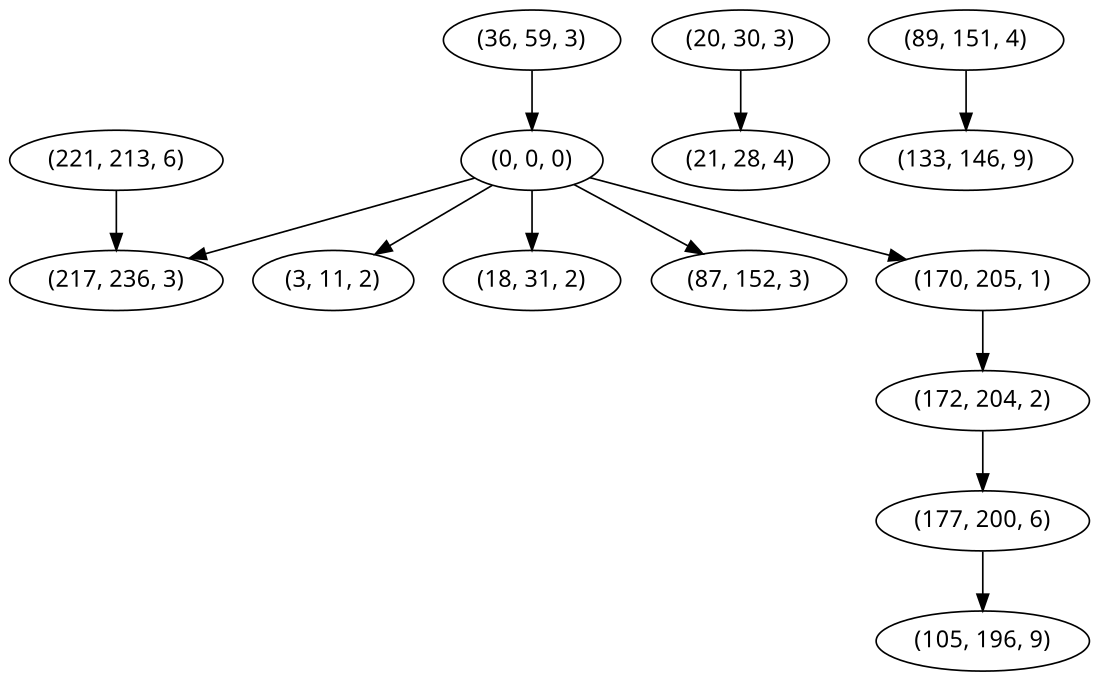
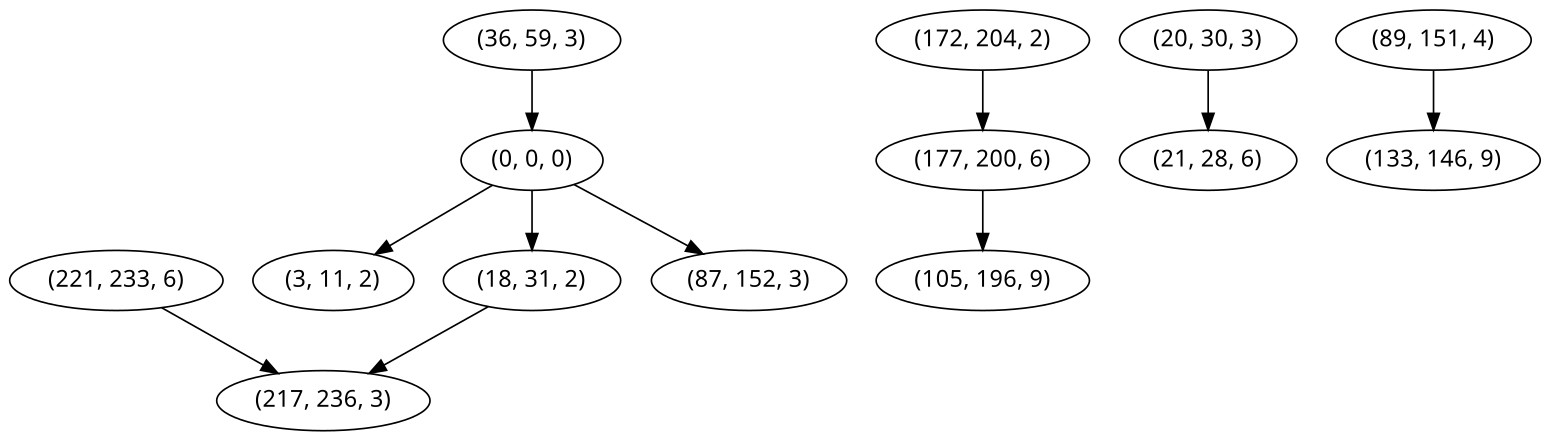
  digraph {
    fontname="Noto Sans"
    node [fontname="Noto Sans"]
    edge [fontname="Noto Sans"]
    "(0, 0, 0)"
    "(3, 11, 2)"
    "(18, 31, 2)"
    "(87, 152, 3)"
-   "(170, 205, 1)"
    "(217, 236, 3)"
    "(36, 59, 3)"
    "(172, 204, 2)"
    "(20, 30, 3)"
-   "(21, 28, 4)"
+   "(21, 28, 4)" [label="(21, 28, 6)"]
    "(89, 151, 4)"
    "(133, 146, 9)"
    "(177, 200, 6)"
    n14 [label="(105, 196, 9)"]
-   "(221, 233, 6)" [label="(221, 213, 6)"]
+   "(221, 233, 6)"
    "(0, 0, 0)" -> "(3, 11, 2)"
    "(0, 0, 0)" -> "(18, 31, 2)"
    "(0, 0, 0)" -> "(87, 152, 3)"
-   "(0, 0, 0)" -> "(170, 205, 1)"
-   "(0, 0, 0)" -> "(217, 236, 3)"
-   "(170, 205, 1)" -> "(172, 204, 2)"
+   "(18, 31, 2)" -> "(217, 236, 3)"
    "(36, 59, 3)" -> "(0, 0, 0)"
    "(172, 204, 2)" -> "(177, 200, 6)"
    "(20, 30, 3)" -> "(21, 28, 4)"
    "(89, 151, 4)" -> "(133, 146, 9)"
    "(177, 200, 6)" -> n14
    "(221, 233, 6)" -> "(217, 236, 3)"
  }
